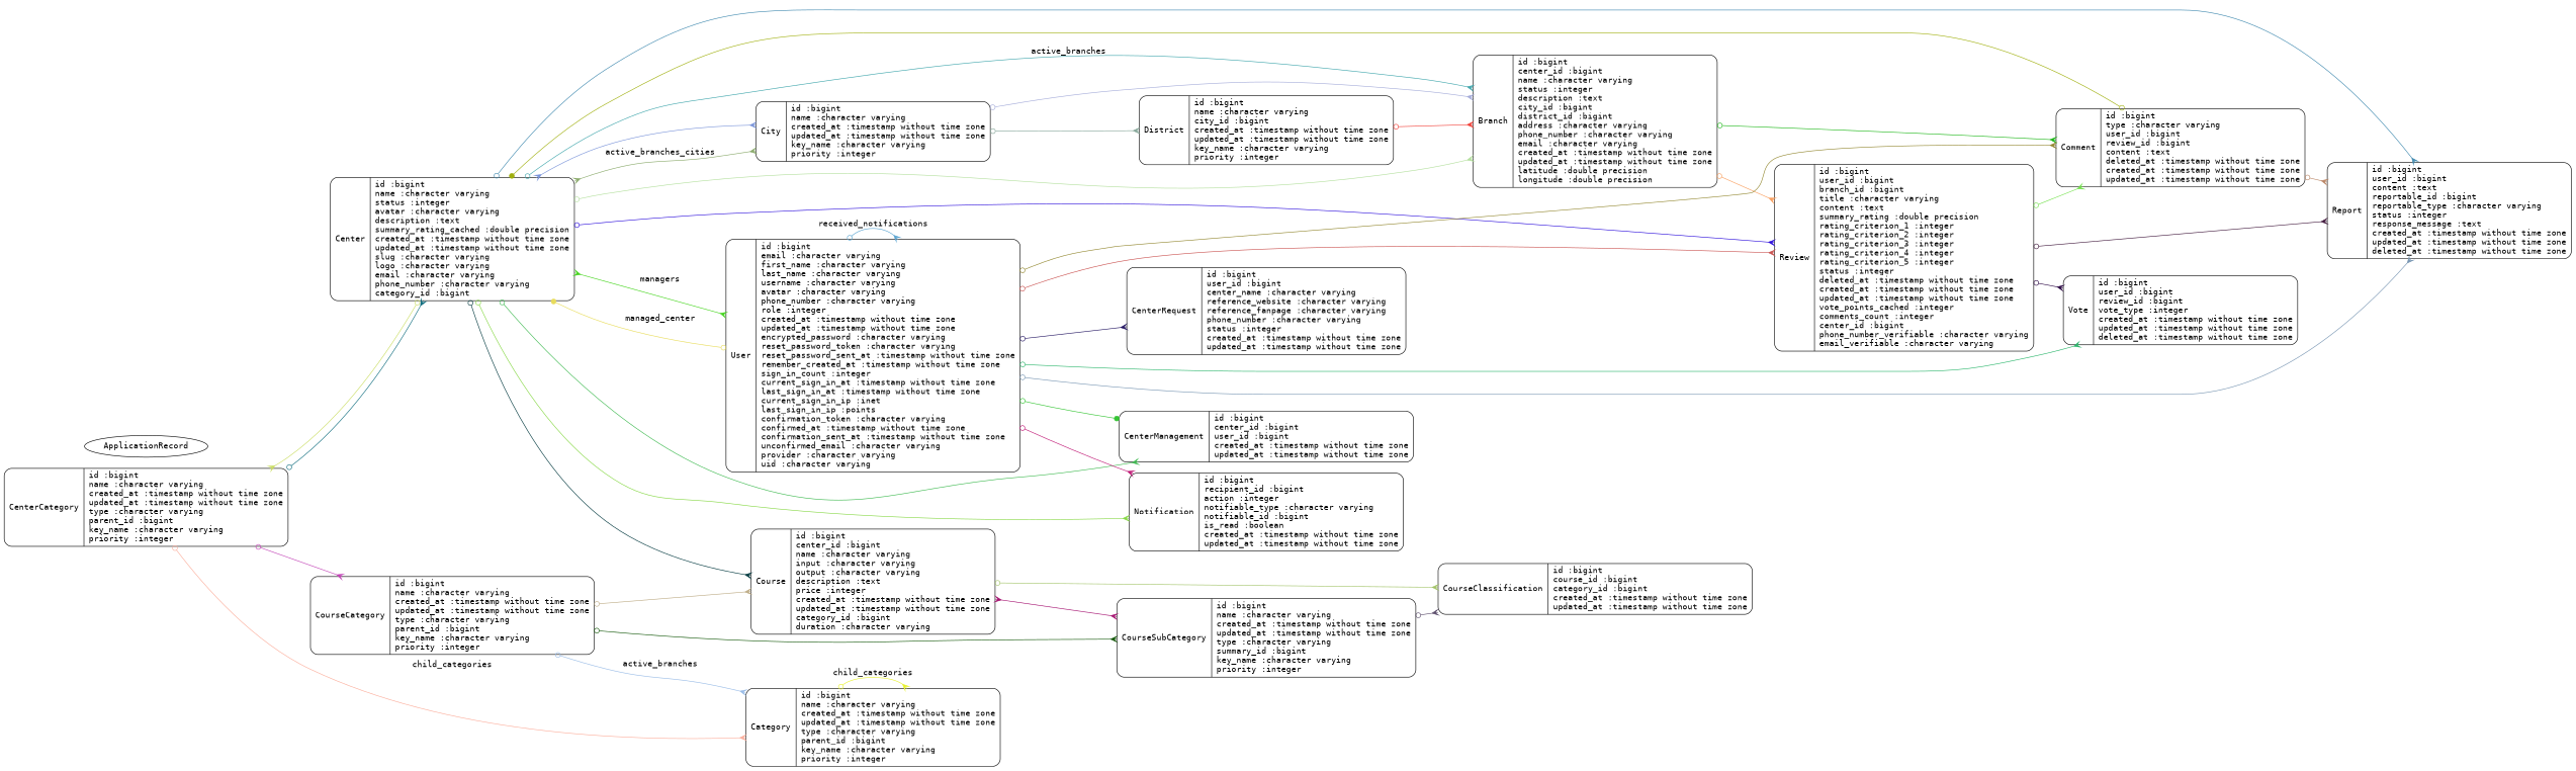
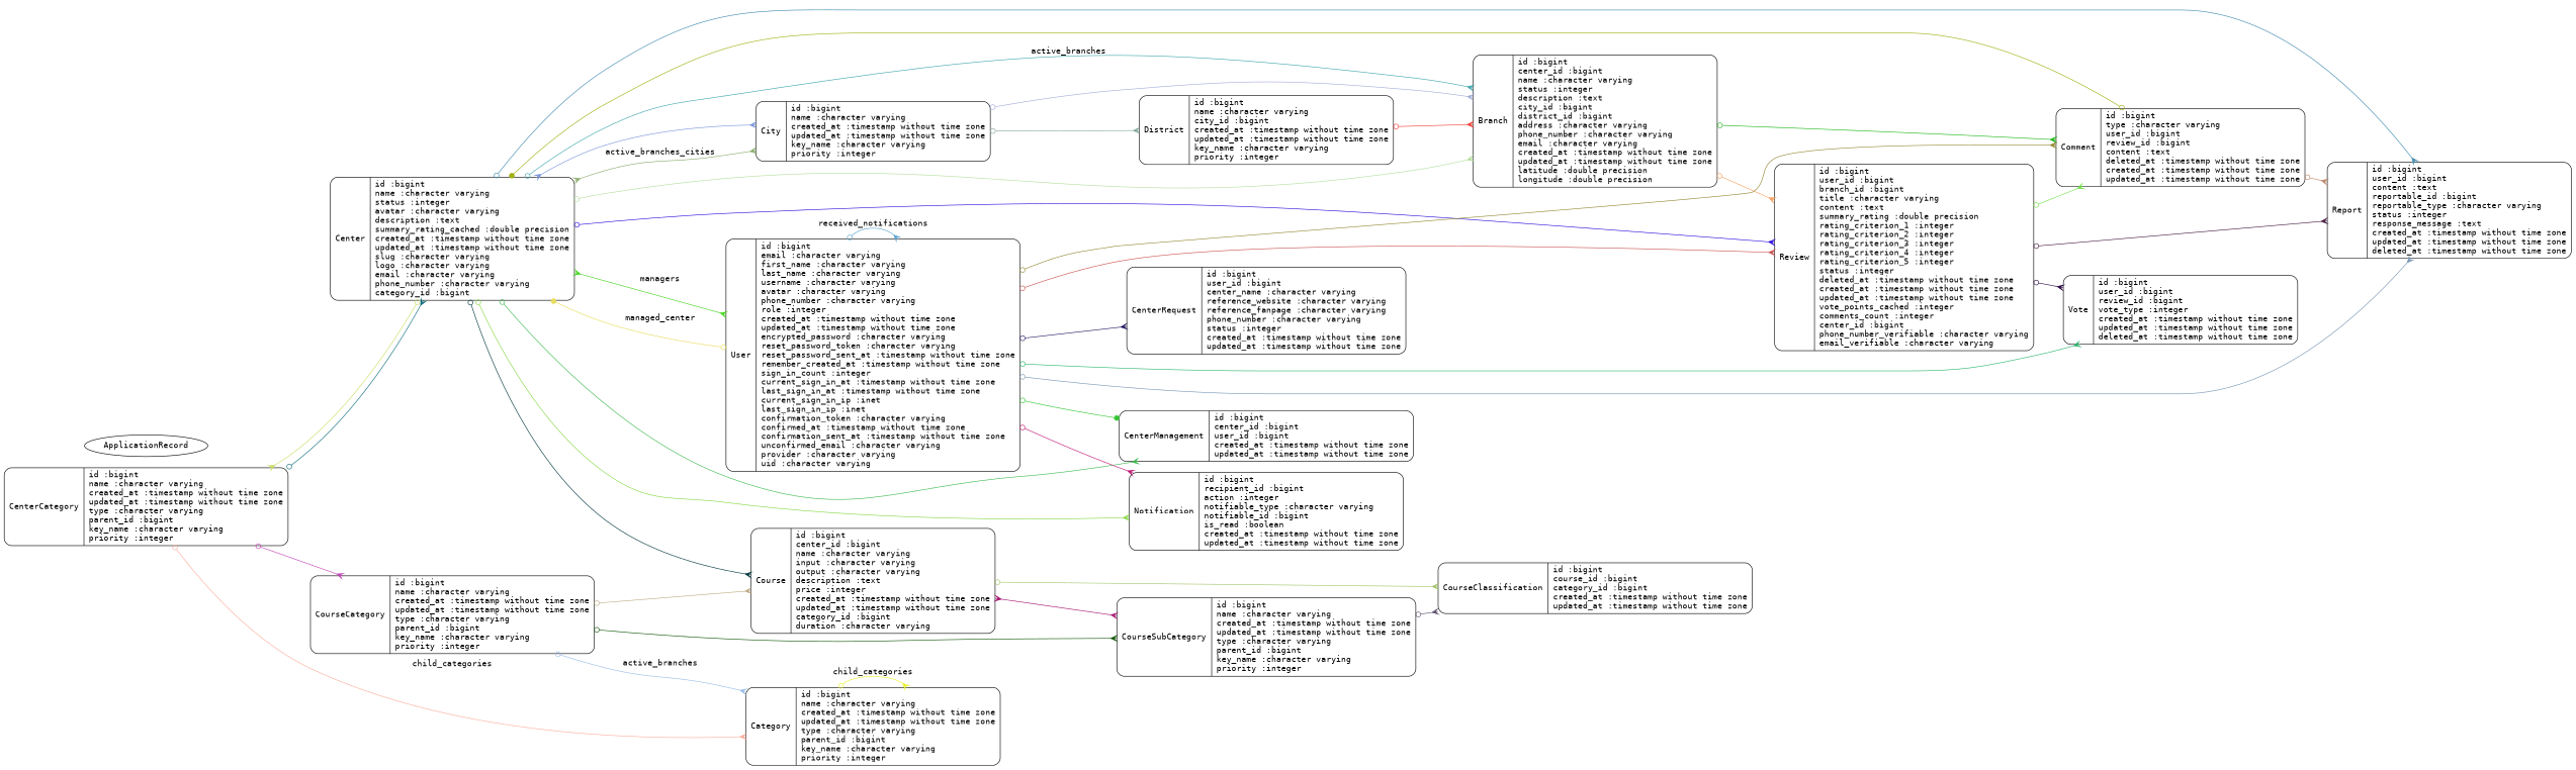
  digraph {
    fontname="DejaVu Sans Mono"
    rankdir=LR
    splines=true
    node [fontname="DejaVu Sans Mono" shape=Mrecord]
    edge [arrowhead=crow arrowtail=odot dir=both fontname="DejaVu Sans Mono"]
    n1 [label="{CourseClassification|id :bigint\lcourse_id :bigint\lcategory_id :bigint\lcreated_at :timestamp without time zone\lupdated_at :timestamp without time zone\l}"]
    n2 [label="{CourseCategory|id :bigint\lname :character varying\lcreated_at :timestamp without time zone\lupdated_at :timestamp without time zone\ltype :character varying\lparent_id :bigint\lkey_name :character varying\lpriority :integer\l}"]
    n3 [label="{Course|id :bigint\lcenter_id :bigint\lname :character varying\linput :character varying\loutput :character varying\ldescription :text\lprice :integer\lcreated_at :timestamp without time zone\lupdated_at :timestamp without time zone\lcategory_id :bigint\lduration :character varying\l}"]
-   n4 [label="{CourseSubCategory|id :bigint\lname :character varying\lcreated_at :timestamp without time zone\lupdated_at :timestamp without time zone\ltype :character varying\lsummary_id :bigint\lkey_name :character varying\lpriority :integer\l}"]
+   n4 [label="{CourseSubCategory|id :bigint\lname :character varying\lcreated_at :timestamp without time zone\lupdated_at :timestamp without time zone\ltype :character varying\lparent_id :bigint\lkey_name :character varying\lpriority :integer\l}"]
    n5 [label="{Category|id :bigint\lname :character varying\lcreated_at :timestamp without time zone\lupdated_at :timestamp without time zone\ltype :character varying\lparent_id :bigint\lkey_name :character varying\lpriority :integer\l}"]
    n6 [label="{CenterManagement|id :bigint\lcenter_id :bigint\luser_id :bigint\lcreated_at :timestamp without time zone\lupdated_at :timestamp without time zone\l}"]
    n7 [label="{Center|id :bigint\lname :character varying\lstatus :integer\lavatar :character varying\ldescription :text\lsummary_rating_cached :double precision\lcreated_at :timestamp without time zone\lupdated_at :timestamp without time zone\lslug :character varying\llogo :character varying\lemail :character varying\lphone_number :character varying\lcategory_id :bigint\l}"]
    n8 [label="{Report|id :bigint\luser_id :bigint\lcontent :text\lreportable_id :bigint\lreportable_type :character varying\lstatus :integer\lresponse_message :text\lcreated_at :timestamp without time zone\lupdated_at :timestamp without time zone\ldeleted_at :timestamp without time zone\l}"]
    n9 [label="{Branch|id :bigint\lcenter_id :bigint\lname :character varying\lstatus :integer\ldescription :text\lcity_id :bigint\ldistrict_id :bigint\laddress :character varying\lphone_number :character varying\lemail :character varying\lcreated_at :timestamp without time zone\lupdated_at :timestamp without time zone\llatitude :double precision\llongitude :double precision\l}"]
    n10 [label="{City|id :bigint\lname :character varying\lcreated_at :timestamp without time zone\lupdated_at :timestamp without time zone\lkey_name :character varying\lpriority :integer\l}"]
    n11 [label="{Notification|id :bigint\lrecipient_id :bigint\laction :integer\lnotifiable_type :character varying\lnotifiable_id :bigint\lis_read :boolean\lcreated_at :timestamp without time zone\lupdated_at :timestamp without time zone\l}"]
    n12 [label="{Review|id :bigint\luser_id :bigint\lbranch_id :bigint\ltitle :character varying\lcontent :text\lsummary_rating :double precision\lrating_criterion_1 :integer\lrating_criterion_2 :integer\lrating_criterion_3 :integer\lrating_criterion_4 :integer\lrating_criterion_5 :integer\lstatus :integer\ldeleted_at :timestamp without time zone\lcreated_at :timestamp without time zone\lupdated_at :timestamp without time zone\lvote_points_cached :integer\lcomments_count :integer\lcenter_id :bigint\lphone_number_verifiable :character varying\lemail_verifiable :character varying\l}"]
    n13 [label="{CenterCategory|id :bigint\lname :character varying\lcreated_at :timestamp without time zone\lupdated_at :timestamp without time zone\ltype :character varying\lparent_id :bigint\lkey_name :character varying\lpriority :integer\l}"]
-   n14 [label="{User|id :bigint\lemail :character varying\lfirst_name :character varying\llast_name :character varying\lusername :character varying\lavatar :character varying\lphone_number :character varying\lrole :integer\lcreated_at :timestamp without time zone\lupdated_at :timestamp without time zone\lencrypted_password :character varying\lreset_password_token :character varying\lreset_password_sent_at :timestamp without time zone\lremember_created_at :timestamp without time zone\lsign_in_count :integer\lcurrent_sign_in_at :timestamp without time zone\llast_sign_in_at :timestamp without time zone\lcurrent_sign_in_ip :inet\llast_sign_in_ip :points\lconfirmation_token :character varying\lconfirmed_at :timestamp without time zone\lconfirmation_sent_at :timestamp without time zone\lunconfirmed_email :character varying\lprovider :character varying\luid :character varying\l}"]
+   n14 [label="{User|id :bigint\lemail :character varying\lfirst_name :character varying\llast_name :character varying\lusername :character varying\lavatar :character varying\lphone_number :character varying\lrole :integer\lcreated_at :timestamp without time zone\lupdated_at :timestamp without time zone\lencrypted_password :character varying\lreset_password_token :character varying\lreset_password_sent_at :timestamp without time zone\lremember_created_at :timestamp without time zone\lsign_in_count :integer\lcurrent_sign_in_at :timestamp without time zone\llast_sign_in_at :timestamp without time zone\lcurrent_sign_in_ip :inet\llast_sign_in_ip :inet\lconfirmation_token :character varying\lconfirmed_at :timestamp without time zone\lconfirmation_sent_at :timestamp without time zone\lunconfirmed_email :character varying\lprovider :character varying\luid :character varying\l}"]
    n15 [label="{CenterRequest|id :bigint\luser_id :bigint\lcenter_name :character varying\lreference_website :character varying\lreference_fanpage :character varying\lphone_number :character varying\lstatus :integer\lcreated_at :timestamp without time zone\lupdated_at :timestamp without time zone\l}"]
    n16 [label="{Vote|id :bigint\luser_id :bigint\lreview_id :bigint\lvote_type :integer\lcreated_at :timestamp without time zone\lupdated_at :timestamp without time zone\ldeleted_at :timestamp without time zone\l}"]
    n17 [label="{District|id :bigint\lname :character varying\lcity_id :bigint\lcreated_at :timestamp without time zone\lupdated_at :timestamp without time zone\lkey_name :character varying\lpriority :integer\l}"]
    n18 [label="{Comment|id :bigint\ltype :character varying\luser_id :bigint\lreview_id :bigint\lcontent :text\ldeleted_at :timestamp without time zone\lcreated_at :timestamp without time zone\lupdated_at :timestamp without time zone\l}"]
    ApplicationRecord [shape=""]
    n2 -> n3 [color="#BDAB85"]
    n2 -> n4 [color="#0E5404"]
    n2 -> n5 [color="#98BBE6" label=active_branches]
    n3 -> n1 [color="#A2C368"]
    n3 -> n4 [arrowtail=crow color="#A4106F"]
    n4 -> n1 [color="#5B4D6B"]
    n5 -> n5 [color="#E7F12A" label=child_categories]
    n7 -> n3 [color="#00373D"]
    n7 -> n6 [color="#3DB94F"]
    n7 -> n8 [color="#3E88AE"]
    n7 -> n9 [color="#B3DF9D"]
    n7 -> n9 [color="#3EA5AB" label=active_branches]
    n7 -> n10 [arrowtail=crow color="#7993D9"]
    n7 -> n10 [arrowtail=crow color="#89A96A" label=active_branches_cities]
    n7 -> n11 [color="#85D743"]
    n7 -> n12 [color="#2A0BDB"]
    n7 -> n13 [color="#CADD63"]
    n7 -> n14 [arrowtail=crow color="#45D51D" label=managers]
    n9 -> n12 [color="#F99F5F"]
    n9 -> n18 [color="#1AB615"]
    n10 -> n9 [color="#A4ABD9"]
    n10 -> n17 [color="#82A496"]
    n12 -> n8 [color="#41193D"]
    n12 -> n16 [color="#290542"]
    n12 -> n18 [color="#72E04B"]
    n13 -> n2 [color="#C244B7"]
    n13 -> n5 [color="#FBAD9B" label=child_categories]
    n13 -> n7 [color="#0C6B7D"]
    n14 -> n6 [arrowhead=dot color="#35C534"]
    n14 -> n7 [arrowhead=dot color="#E8DC5B" label=managed_center]
    n14 -> n8 [color="#7795B2"]
    n14 -> n11 [color="#BF1875"]
    n14 -> n12 [color="#C9504E"]
    n14 -> n14 [color="#59A3D0" label=received_notifications]
    n14 -> n15 [color="#241662"]
    n14 -> n16 [color="#2AB56B"]
    n14 -> n18 [color="#928730"]
    n17 -> n9 [color="#F13D35"]
    n18 -> n7 [arrowhead=dot color="#9FAF0C"]
    n18 -> n8 [color="#BA8666"]
  }
